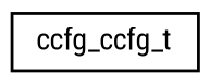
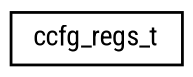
  digraph {
    rankdir=TB
    fontname="Roboto Condensed"
-   n1 [color=black fillcolor=white fontname="Roboto Condensed" fontsize=10 height=0.2 label=ccfg_ccfg_t shape=record style=filled width=0.4]
+   n1 [color=black fillcolor=white fontname="Roboto Condensed" fontsize=10 height=0.2 label=ccfg_regs_t shape=record style=filled width=0.4]
  }
